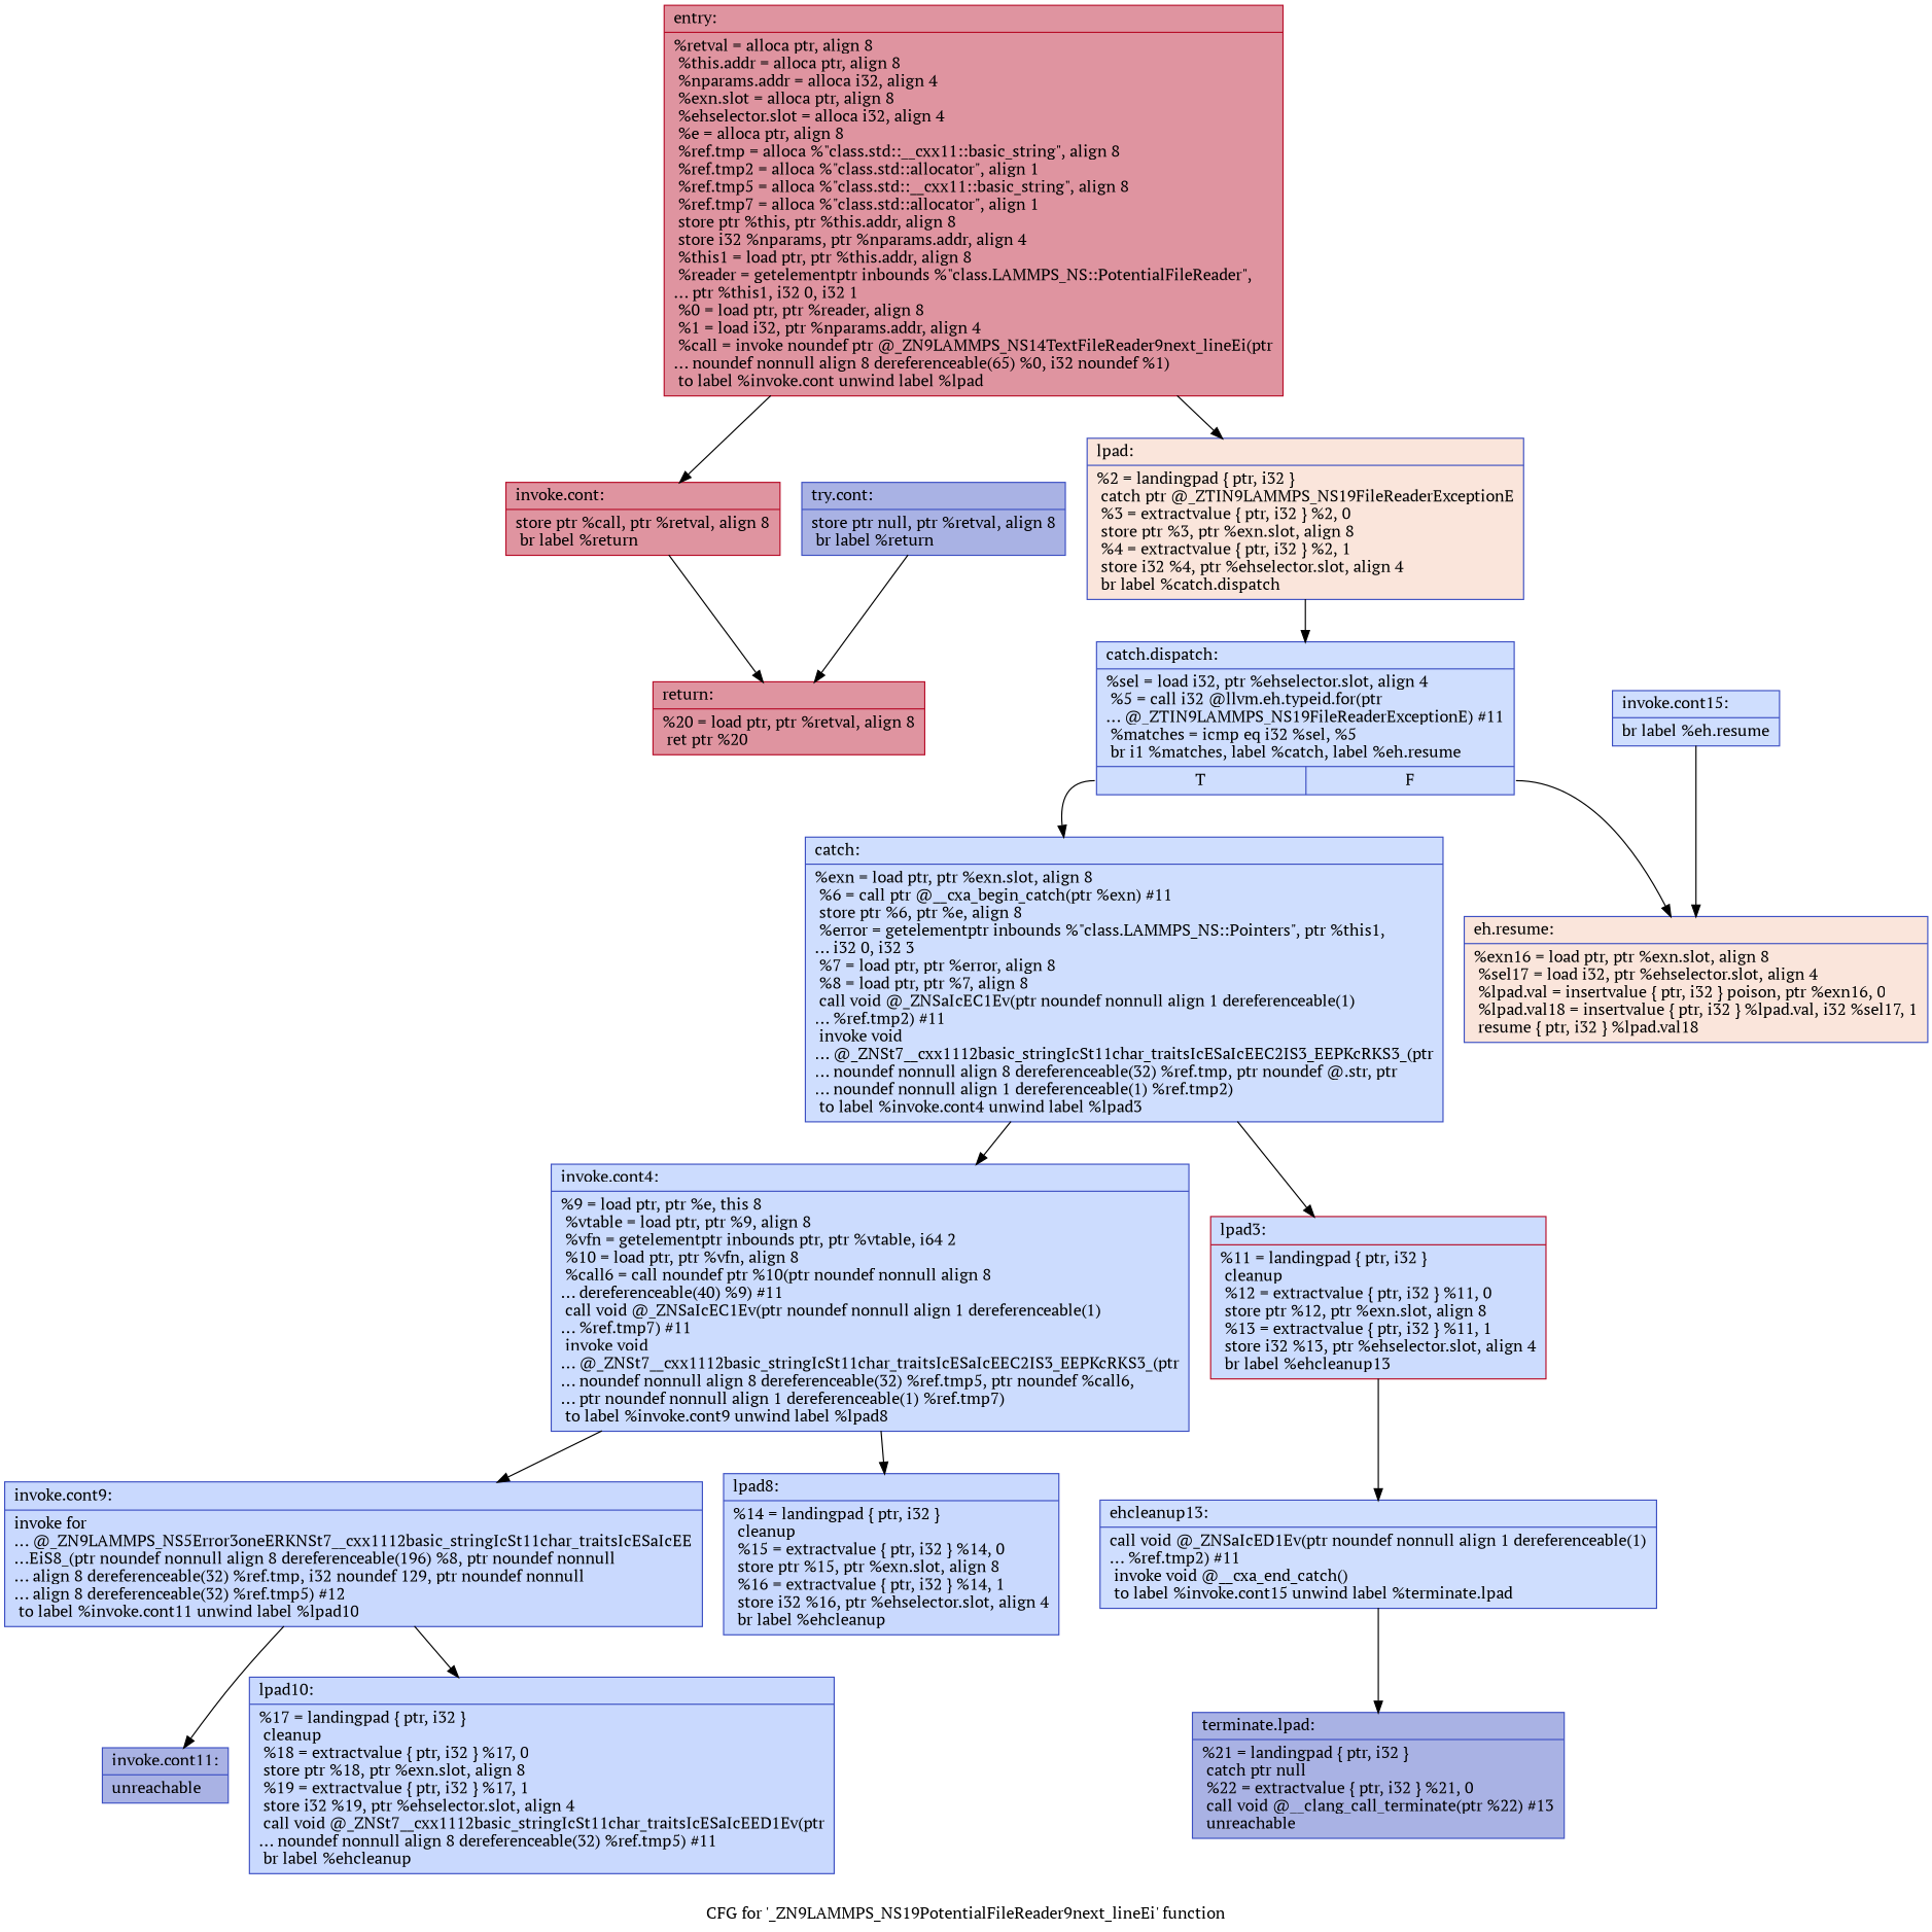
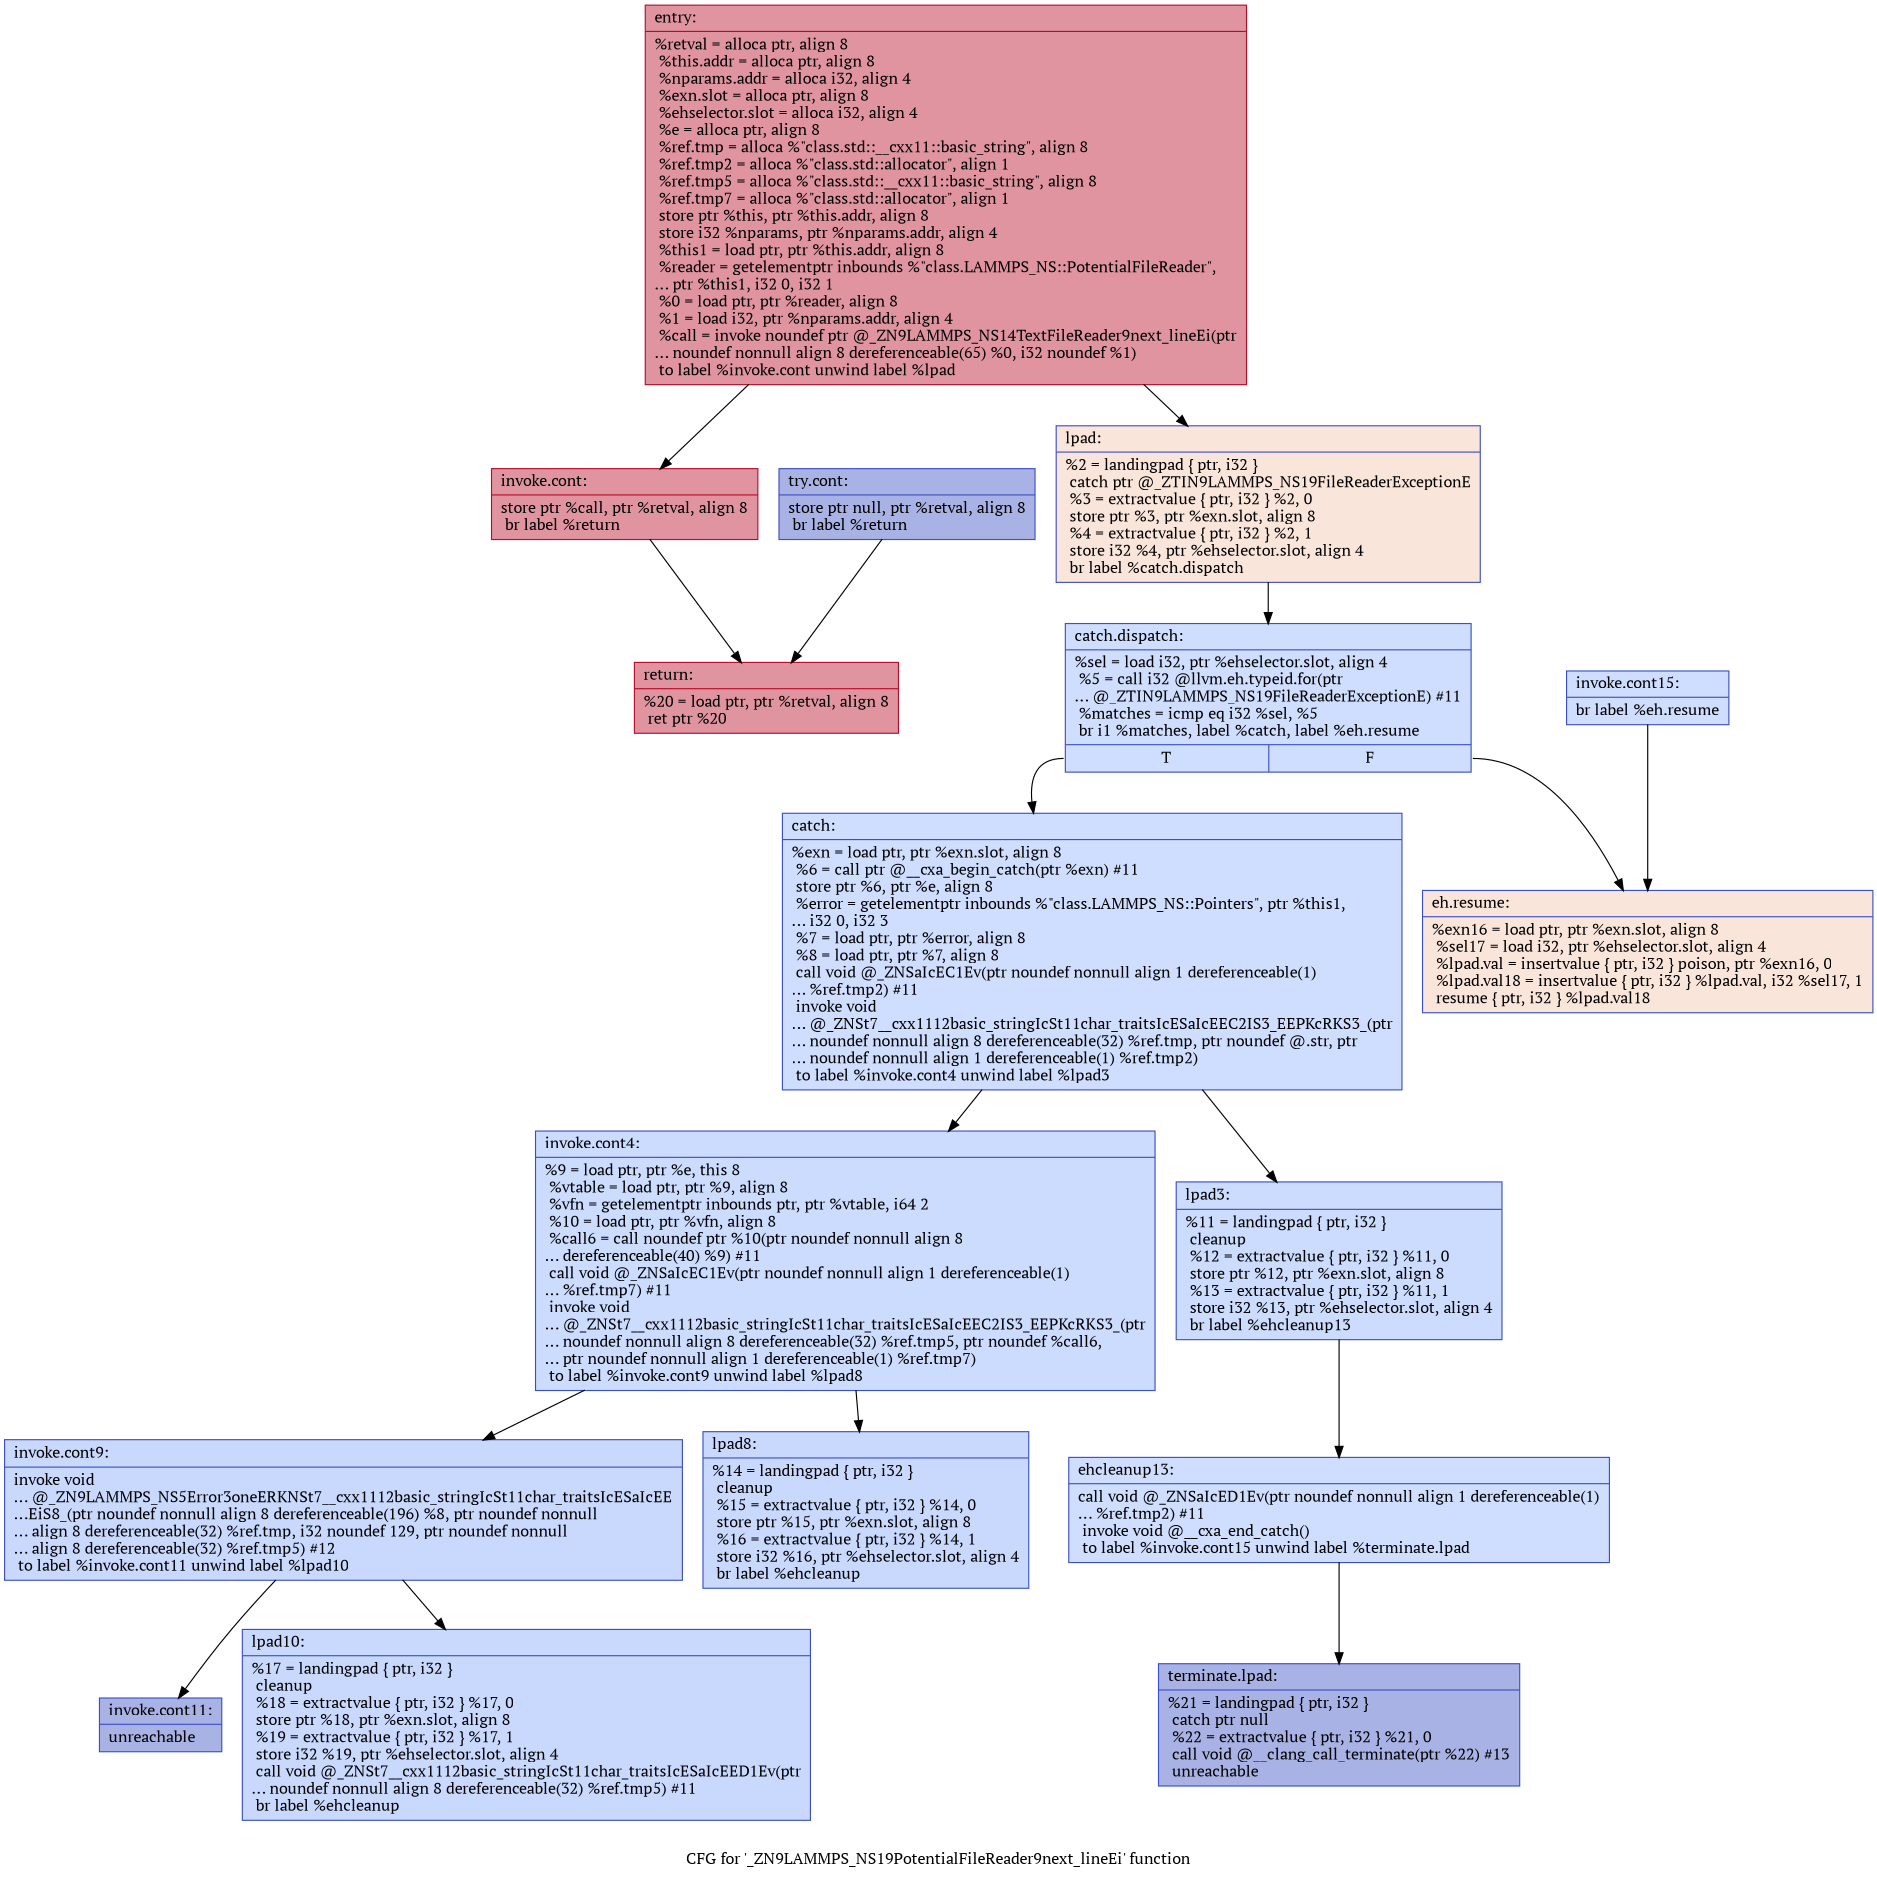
  digraph {
    fontname="PT Serif"
    label="CFG for '_ZN9LAMMPS_NS19PotentialFileReader9next_lineEi' function"
    node [color="#3d50c3ff" fillcolor="#93b5fe70" fontname="PT Serif" shape=record style=filled]
    edge [fontname="PT Serif"]
    n1 [color="#b70d28ff" fillcolor="#b70d2870" label="{entry:\l|  %retval = alloca ptr, align 8\l  %this.addr = alloca ptr, align 8\l  %nparams.addr = alloca i32, align 4\l  %exn.slot = alloca ptr, align 8\l  %ehselector.slot = alloca i32, align 4\l  %e = alloca ptr, align 8\l  %ref.tmp = alloca %\"class.std::__cxx11::basic_string\", align 8\l  %ref.tmp2 = alloca %\"class.std::allocator\", align 1\l  %ref.tmp5 = alloca %\"class.std::__cxx11::basic_string\", align 8\l  %ref.tmp7 = alloca %\"class.std::allocator\", align 1\l  store ptr %this, ptr %this.addr, align 8\l  store i32 %nparams, ptr %nparams.addr, align 4\l  %this1 = load ptr, ptr %this.addr, align 8\l  %reader = getelementptr inbounds %\"class.LAMMPS_NS::PotentialFileReader\",\l... ptr %this1, i32 0, i32 1\l  %0 = load ptr, ptr %reader, align 8\l  %1 = load i32, ptr %nparams.addr, align 4\l  %call = invoke noundef ptr @_ZN9LAMMPS_NS14TextFileReader9next_lineEi(ptr\l... noundef nonnull align 8 dereferenceable(65) %0, i32 noundef %1)\l          to label %invoke.cont unwind label %lpad\l}"]
    n2 [color="#b70d28ff" fillcolor="#b70d2870" label="{invoke.cont:\l|  store ptr %call, ptr %retval, align 8\l  br label %return\l}"]
    n3 [fillcolor="#f4c5ad70" label="{lpad:\l|  %2 = landingpad \{ ptr, i32 \}\l          catch ptr @_ZTIN9LAMMPS_NS19FileReaderExceptionE\l  %3 = extractvalue \{ ptr, i32 \} %2, 0\l  store ptr %3, ptr %exn.slot, align 8\l  %4 = extractvalue \{ ptr, i32 \} %2, 1\l  store i32 %4, ptr %ehselector.slot, align 4\l  br label %catch.dispatch\l}"]
    n4 [color="#b70d28ff" fillcolor="#b70d2870" label="{return:\l|  %20 = load ptr, ptr %retval, align 8\l  ret ptr %20\l}"]
    n5 [label="{catch.dispatch:\l|  %sel = load i32, ptr %ehselector.slot, align 4\l  %5 = call i32 @llvm.eh.typeid.for(ptr\l... @_ZTIN9LAMMPS_NS19FileReaderExceptionE) #11\l  %matches = icmp eq i32 %sel, %5\l  br i1 %matches, label %catch, label %eh.resume\l|{<s0>T|<s1>F}}"]
    n6 [label="{catch:\l|  %exn = load ptr, ptr %exn.slot, align 8\l  %6 = call ptr @__cxa_begin_catch(ptr %exn) #11\l  store ptr %6, ptr %e, align 8\l  %error = getelementptr inbounds %\"class.LAMMPS_NS::Pointers\", ptr %this1,\l... i32 0, i32 3\l  %7 = load ptr, ptr %error, align 8\l  %8 = load ptr, ptr %7, align 8\l  call void @_ZNSaIcEC1Ev(ptr noundef nonnull align 1 dereferenceable(1)\l... %ref.tmp2) #11\l  invoke void\l... @_ZNSt7__cxx1112basic_stringIcSt11char_traitsIcESaIcEEC2IS3_EEPKcRKS3_(ptr\l... noundef nonnull align 8 dereferenceable(32) %ref.tmp, ptr noundef @.str, ptr\l... noundef nonnull align 1 dereferenceable(1) %ref.tmp2)\l          to label %invoke.cont4 unwind label %lpad3\l}"]
    n7 [fillcolor="#f4c5ad70" label="{eh.resume:\l|  %exn16 = load ptr, ptr %exn.slot, align 8\l  %sel17 = load i32, ptr %ehselector.slot, align 4\l  %lpad.val = insertvalue \{ ptr, i32 \} poison, ptr %exn16, 0\l  %lpad.val18 = insertvalue \{ ptr, i32 \} %lpad.val, i32 %sel17, 1\l  resume \{ ptr, i32 \} %lpad.val18\l}"]
    n8 [fillcolor="#8caffe70" label="{invoke.cont4:\l|  %9 = load ptr, ptr %e, this 8\l  %vtable = load ptr, ptr %9, align 8\l  %vfn = getelementptr inbounds ptr, ptr %vtable, i64 2\l  %10 = load ptr, ptr %vfn, align 8\l  %call6 = call noundef ptr %10(ptr noundef nonnull align 8\l... dereferenceable(40) %9) #11\l  call void @_ZNSaIcEC1Ev(ptr noundef nonnull align 1 dereferenceable(1)\l... %ref.tmp7) #11\l  invoke void\l... @_ZNSt7__cxx1112basic_stringIcSt11char_traitsIcESaIcEEC2IS3_EEPKcRKS3_(ptr\l... noundef nonnull align 8 dereferenceable(32) %ref.tmp5, ptr noundef %call6,\l... ptr noundef nonnull align 1 dereferenceable(1) %ref.tmp7)\l          to label %invoke.cont9 unwind label %lpad8\l}"]
-   n9 [color="#b70d28ff" fillcolor="#8caffe70" label="{lpad3:\l|  %11 = landingpad \{ ptr, i32 \}\l          cleanup\l  %12 = extractvalue \{ ptr, i32 \} %11, 0\l  store ptr %12, ptr %exn.slot, align 8\l  %13 = extractvalue \{ ptr, i32 \} %11, 1\l  store i32 %13, ptr %ehselector.slot, align 4\l  br label %ehcleanup13\l}"]
-   n10 [fillcolor="#85a8fc70" label="{invoke.cont9:\l|  invoke for\l... @_ZN9LAMMPS_NS5Error3oneERKNSt7__cxx1112basic_stringIcSt11char_traitsIcESaIcEE\l...EiS8_(ptr noundef nonnull align 8 dereferenceable(196) %8, ptr noundef nonnull\l... align 8 dereferenceable(32) %ref.tmp, i32 noundef 129, ptr noundef nonnull\l... align 8 dereferenceable(32) %ref.tmp5) #12\l          to label %invoke.cont11 unwind label %lpad10\l}"]
+   n9 [fillcolor="#8caffe70" label="{lpad3:\l|  %11 = landingpad \{ ptr, i32 \}\l          cleanup\l  %12 = extractvalue \{ ptr, i32 \} %11, 0\l  store ptr %12, ptr %exn.slot, align 8\l  %13 = extractvalue \{ ptr, i32 \} %11, 1\l  store i32 %13, ptr %ehselector.slot, align 4\l  br label %ehcleanup13\l}"]
+   n10 [fillcolor="#85a8fc70" label="{invoke.cont9:\l|  invoke void\l... @_ZN9LAMMPS_NS5Error3oneERKNSt7__cxx1112basic_stringIcSt11char_traitsIcESaIcEE\l...EiS8_(ptr noundef nonnull align 8 dereferenceable(196) %8, ptr noundef nonnull\l... align 8 dereferenceable(32) %ref.tmp, i32 noundef 129, ptr noundef nonnull\l... align 8 dereferenceable(32) %ref.tmp5) #12\l          to label %invoke.cont11 unwind label %lpad10\l}"]
    n11 [fillcolor="#85a8fc70" label="{lpad8:\l|  %14 = landingpad \{ ptr, i32 \}\l          cleanup\l  %15 = extractvalue \{ ptr, i32 \} %14, 0\l  store ptr %15, ptr %exn.slot, align 8\l  %16 = extractvalue \{ ptr, i32 \} %14, 1\l  store i32 %16, ptr %ehselector.slot, align 4\l  br label %ehcleanup\l}"]
    n12 [label="{ehcleanup13:\l|  call void @_ZNSaIcED1Ev(ptr noundef nonnull align 1 dereferenceable(1)\l... %ref.tmp2) #11\l  invoke void @__cxa_end_catch()\l          to label %invoke.cont15 unwind label %terminate.lpad\l}"]
    n13 [fillcolor="#3d50c370" label="{invoke.cont11:\l|  unreachable\l}"]
    n14 [fillcolor="#85a8fc70" label="{lpad10:\l|  %17 = landingpad \{ ptr, i32 \}\l          cleanup\l  %18 = extractvalue \{ ptr, i32 \} %17, 0\l  store ptr %18, ptr %exn.slot, align 8\l  %19 = extractvalue \{ ptr, i32 \} %17, 1\l  store i32 %19, ptr %ehselector.slot, align 4\l  call void @_ZNSt7__cxx1112basic_stringIcSt11char_traitsIcESaIcEED1Ev(ptr\l... noundef nonnull align 8 dereferenceable(32) %ref.tmp5) #11\l  br label %ehcleanup\l}"]
    n15 [fillcolor="#3d50c370" label="{terminate.lpad:\l|  %21 = landingpad \{ ptr, i32 \}\l          catch ptr null\l  %22 = extractvalue \{ ptr, i32 \} %21, 0\l  call void @__clang_call_terminate(ptr %22) #13\l  unreachable\l}"]
    n16 [label="{invoke.cont15:\l|  br label %eh.resume\l}"]
    n17 [fillcolor="#3d50c370" label="{try.cont:\l|  store ptr null, ptr %retval, align 8\l  br label %return\l}"]
    n1 -> n2
    n1 -> n3
    n2 -> n4
    n3 -> n5
    n5 -> n6 [tailport=s0]
    n5 -> n7 [tailport=s1]
    n6 -> n8
    n6 -> n9
    n8 -> n10
    n8 -> n11
    n9 -> n12
    n10 -> n13
    n10 -> n14
    n12 -> n15
    n16 -> n7
    n17 -> n4
  }
